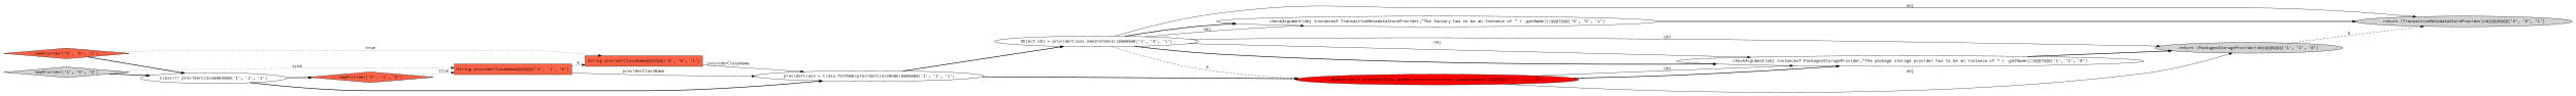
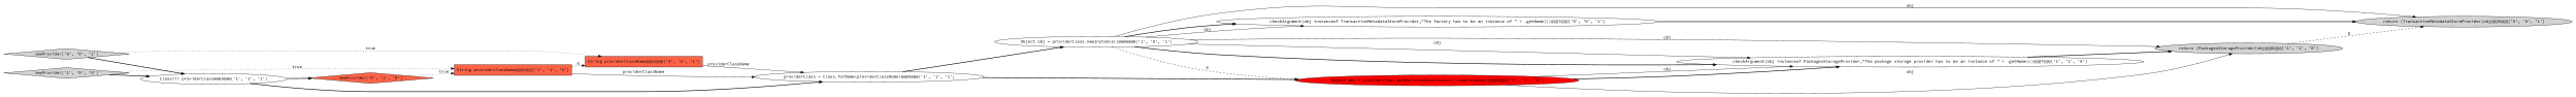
  digraph {
    fontname="Source Code Pro"
    rankdir=LR
    node [fillcolor=white fontname="Source Code Pro" shape=ellipse style=filled]
    edge [fontname="Source Code Pro" style=bold]
    n1 [label="checkArgument(obj instanceof TransactionMetadataStoreProvider,\"The factory has to be an instance of \" + .getName())@@@7@@@['0', '0', '1']"]
    n2 [fillcolor=lightgray label="return (TransactionMetadataStoreProvider)obj@@@8@@@['0', '0', '1']"]
    n3 [fillcolor=red label="Object obj = providerClass.getDeclaredConstructor().newInstance()@@@6@@@['0', '1', '0']"]
    n4 [label="checkArgument(obj instanceof PackagesStorageProvider,\"The package storage provider has to be an instance of \" + .getName())@@@7@@@['1', '1', '0']"]
    n5 [fillcolor=lightgray label="return (PackagesStorageProvider)obj@@@8@@@['1', '1', '0']"]
    n6 [fillcolor=tomato label="String providerClassName@@@2@@@['1', '1', '0']" shape=box]
    n7 [label="providerClass = Class.forName(providerClassName)@@@5@@@['1', '1', '1']"]
    n8 [fillcolor=tomato label="String providerClassName@@@2@@@['0', '0', '1']" shape=box]
    n9 [label="Object obj = providerClass.newInstance()@@@6@@@['1', '0', '1']"]
-   n10 [fillcolor=tomato label="newProvider['0', '0', '1']" shape=diamond]
+   n10 [fillcolor=lightgray label="newProvider['0', '0', '1']" shape=diamond]
    n11 [label="Class<?> providerClass@@@3@@@['1', '1', '1']"]
    n12 [fillcolor=tomato label="newProvider['0', '1', '0']" shape=diamond]
    n13 [fillcolor=lightgray label="newProvider['1', '0', '0']" shape=diamond]
    n1 -> n2
    n3 -> n4
    n3 -> n4 [label=obj style=solid]
    n3 -> n5 [label=obj style=solid]
    n4 -> n5
    n5 -> n2 [label=0 style=dashed]
    n6 -> n7 [label=providerClassName style=solid]
    n6 -> n8 [label=0 style=dashed]
    n7 -> n3
    n7 -> n9
    n8 -> n7 [label=providerClassName style=solid]
    n9 -> n1 [label=obj style=solid]
    n9 -> n1
    n9 -> n2 [label=obj style=solid]
    n9 -> n3 [label=0 style=dashed]
    n9 -> n4
    n9 -> n4 [label=obj style=solid]
    n9 -> n5 [label=obj style=solid]
    n10 -> n8 [label=true style=dotted]
    n10 -> n11
    n11 -> n7
    n11 -> n12
    n12 -> n6 [label=true style=dotted]
    n13 -> n6 [label=true style=dotted]
    n13 -> n11
  }
